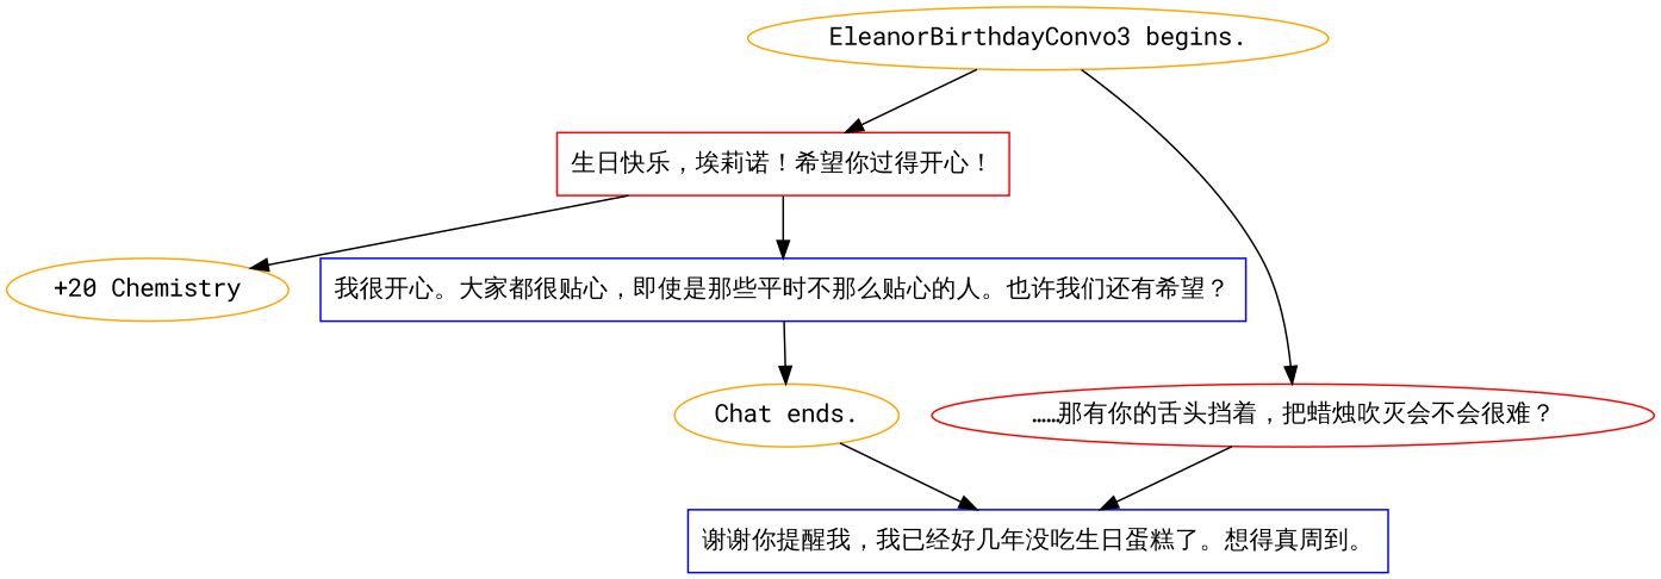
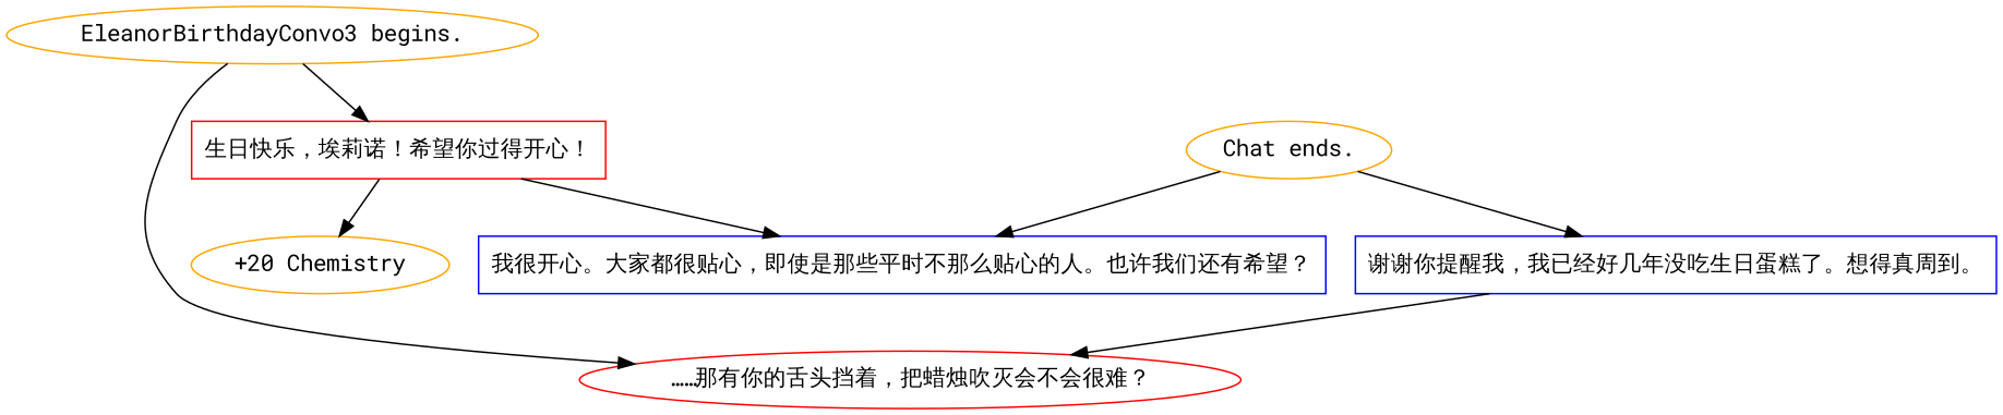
  digraph {
    fontname="Roboto Mono"
    node [color=orange fontname="Roboto Mono"]
    edge [fontname="Roboto Mono"]
    "EleanorBirthdayConvo3 begins."
    n2 [color=red label="生日快乐，埃莉诺！希望你过得开心！" shape=box]
    n3 [color=red label="……那有你的舌头挡着，把蜡烛吹灭会不会很难？" shape=ellipse]
    n4 [label="+20 Chemistry"]
    n5 [color=blue label="我很开心。大家都很贴心，即使是那些平时不那么贴心的人。也许我们还有希望？" shape=box]
    n6 [color=blue label="谢谢你提醒我，我已经好几年没吃生日蛋糕了。想得真周到。" shape=box]
    "Chat ends."
    "EleanorBirthdayConvo3 begins." -> n2
    "EleanorBirthdayConvo3 begins." -> n3
    n2 -> n4
    n2 -> n5
-   n3 -> n6
-   n5 -> "Chat ends."
+   n6 -> n3
+   "Chat ends." -> n5
    "Chat ends." -> n6
  }
